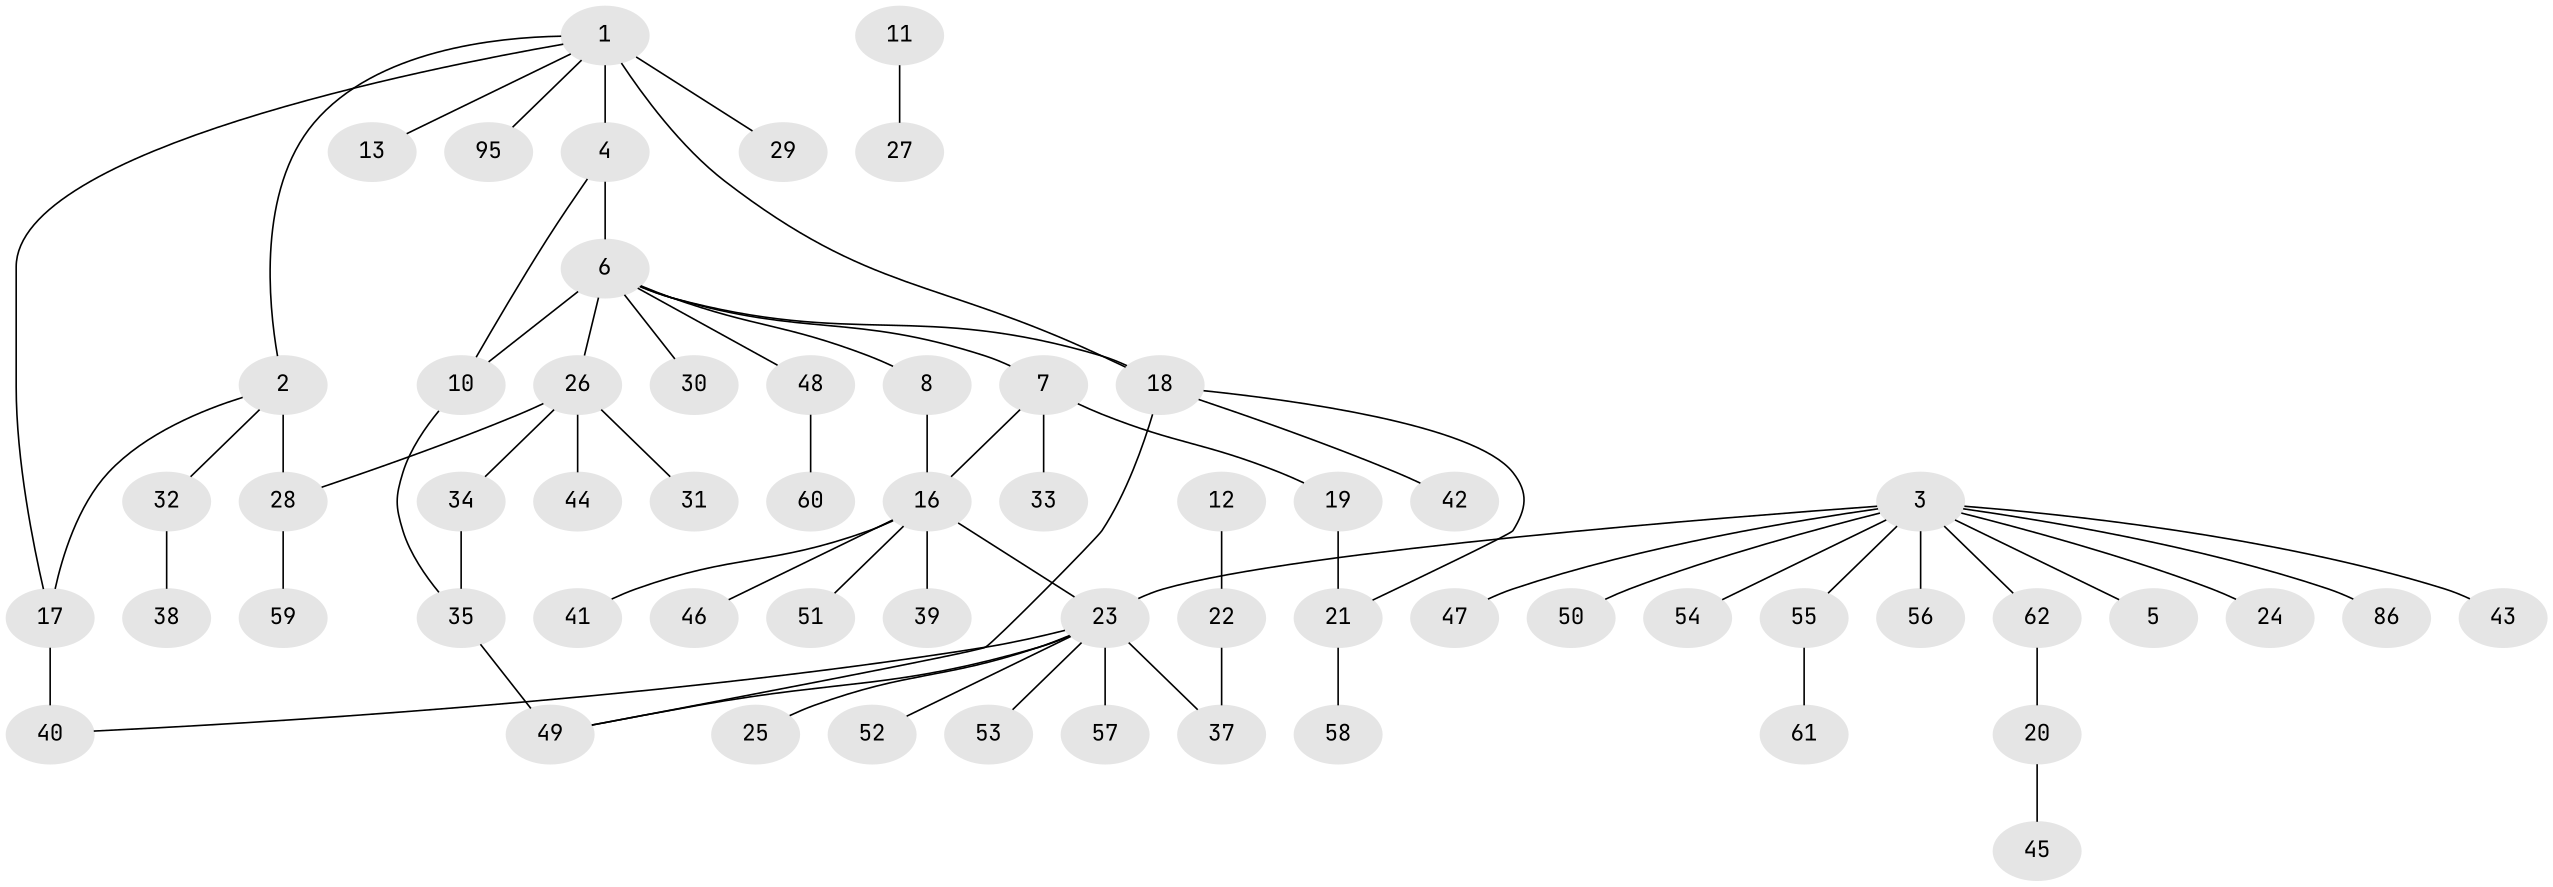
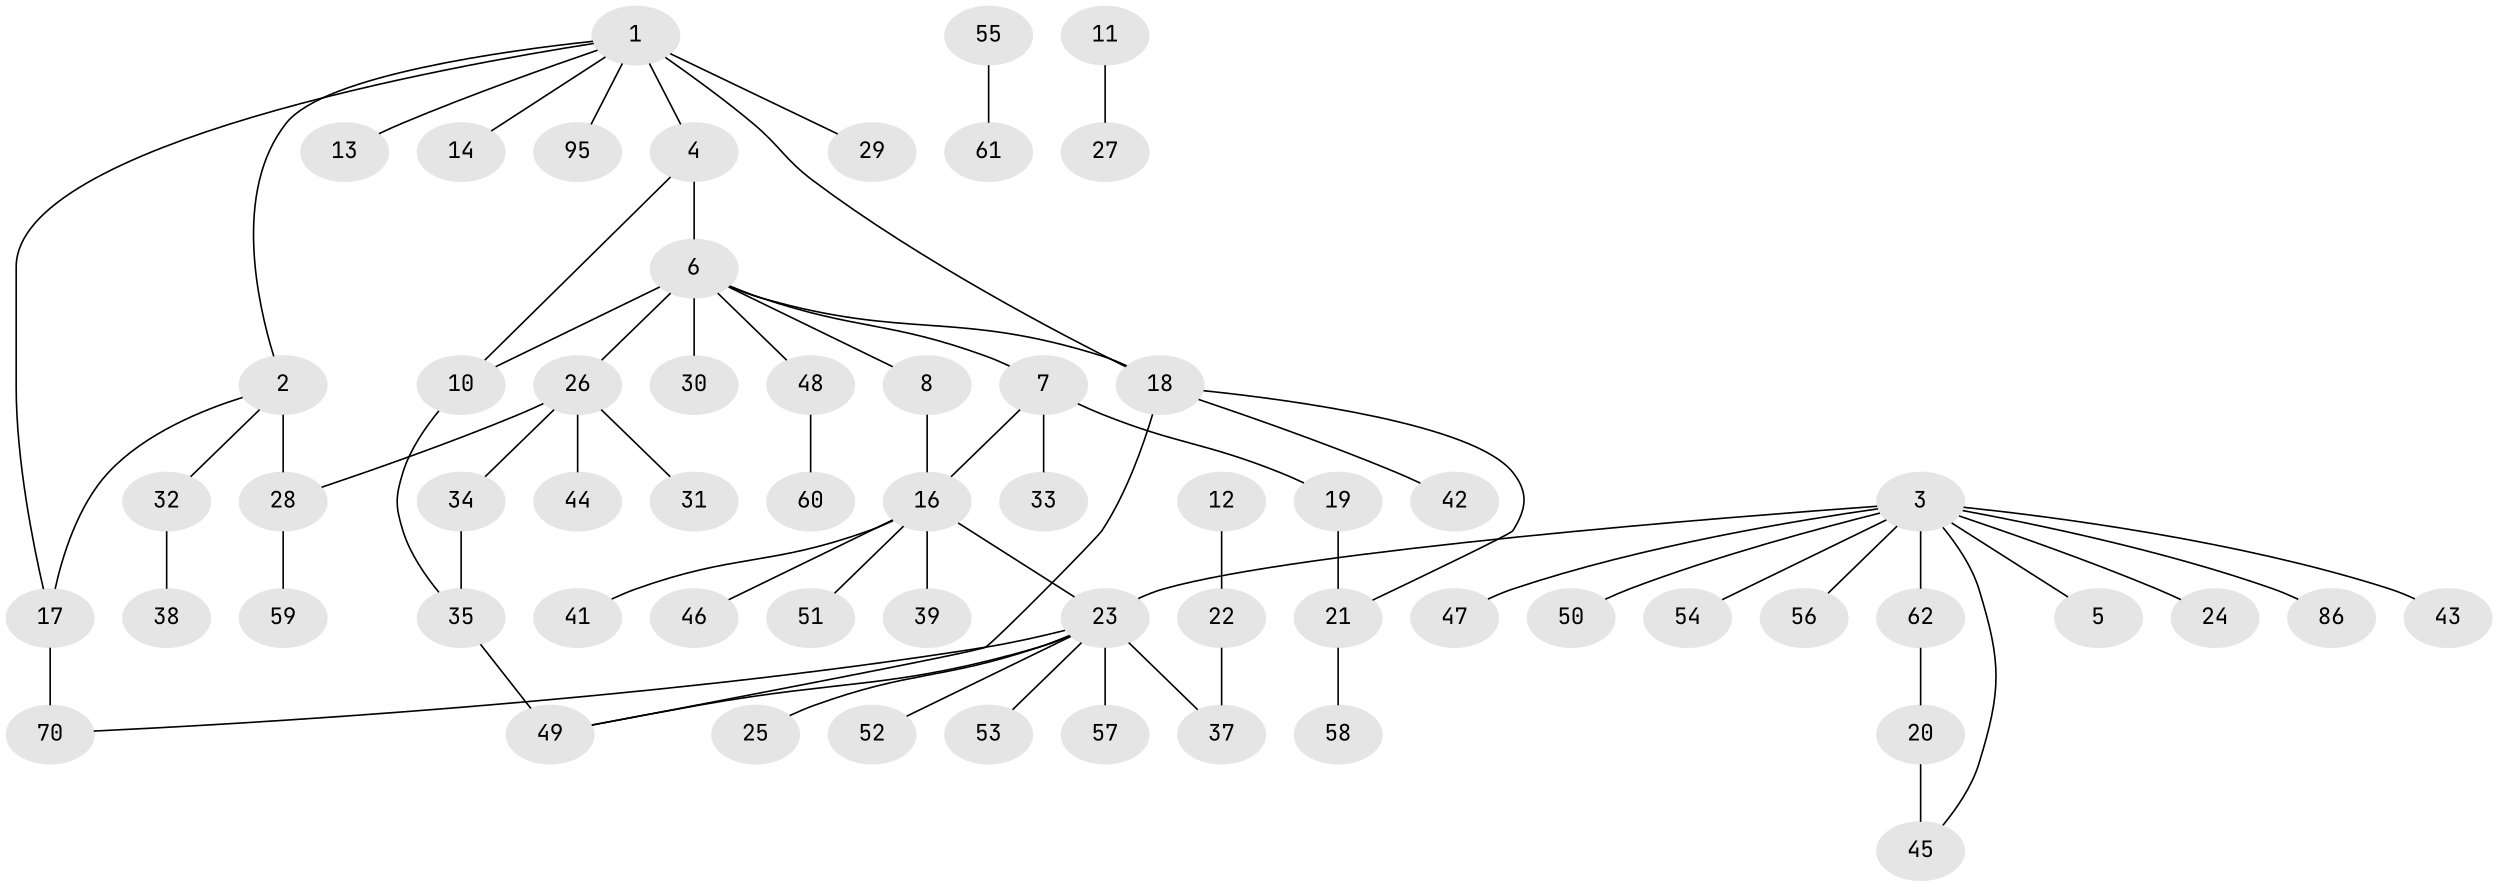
  graph {
    fontname="JetBrains Mono"
    node [color=gray90 fontname="JetBrains Mono" style=filled]
    edge [fontname="JetBrains Mono" weight=1.0]
    1
    2
    4
    13
+   14
    n6 [label=95]
    17
    18
    29
    28
    32
    3
    5
    23
    24
    n16 [label=86]
    43
    47
    50
    54
    55
    56
    62
    6
    10
-   40
+   40 [label=70]
    21
    42
    49
    59
    38
    11
    27
    20
    45
    37
    25
    52
    53
    57
    61
    7
    8
    26
    30
    48
    35
    16
    19
    33
    31
    34
    44
    60
    39
    41
    46
    51
    12
    22
    58
    1 -- 2
    1 -- 4
    1 -- 13
+   1 -- 14
    1 -- n6
    1 -- 17
    1 -- 18
    1 -- 29 [weight=3.0]
    2 -- 17
    2 -- 28 [weight=4.0]
    2 -- 32
    4 -- 6
    4 -- 10 [weight=3.0]
    17 -- 40 [weight=3.0]
    18 -- 21
    18 -- 42
    18 -- 49
    28 -- 59
    32 -- 38 [weight=2.0]
    3 -- 5
    3 -- 23
    3 -- 24
    3 -- n16
    3 -- 43
    3 -- 47
    3 -- 50
    3 -- 54
-   3 -- 55
+   3 -- 45
    3 -- 56
    3 -- 62
    23 -- 40
    23 -- 49
    23 -- 37
    23 -- 25
    23 -- 52
    23 -- 53
    23 -- 57
    55 -- 61
    62 -- 20
    6 -- 18
    6 -- 10
    6 -- 7
    6 -- 8
    6 -- 26
    6 -- 30
    6 -- 48
    10 -- 35
    21 -- 58
    11 -- 27
    20 -- 45 [weight=2.0]
    7 -- 16
    7 -- 19
    7 -- 33
    8 -- 16
    26 -- 28
    26 -- 31 [weight=3.0]
    26 -- 34
    26 -- 44
    48 -- 60
    35 -- 49 [weight=2.0]
    16 -- 23
    16 -- 39 [weight=2.0]
    16 -- 41
    16 -- 46
    16 -- 51
    19 -- 21 [weight=3.0]
    34 -- 35 [weight=5.0]
    12 -- 22 [weight=2.0]
    22 -- 37
  }
